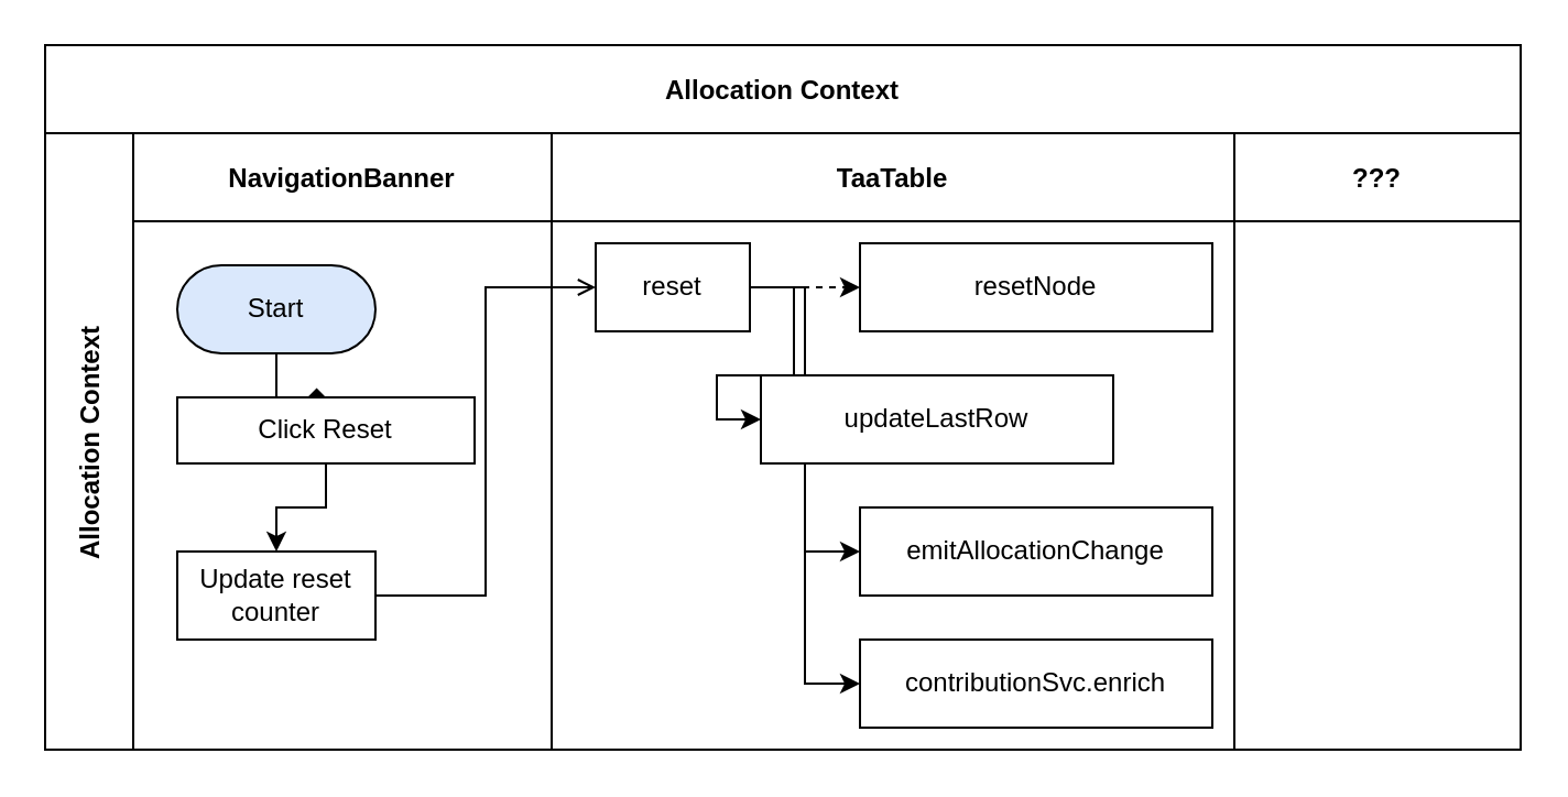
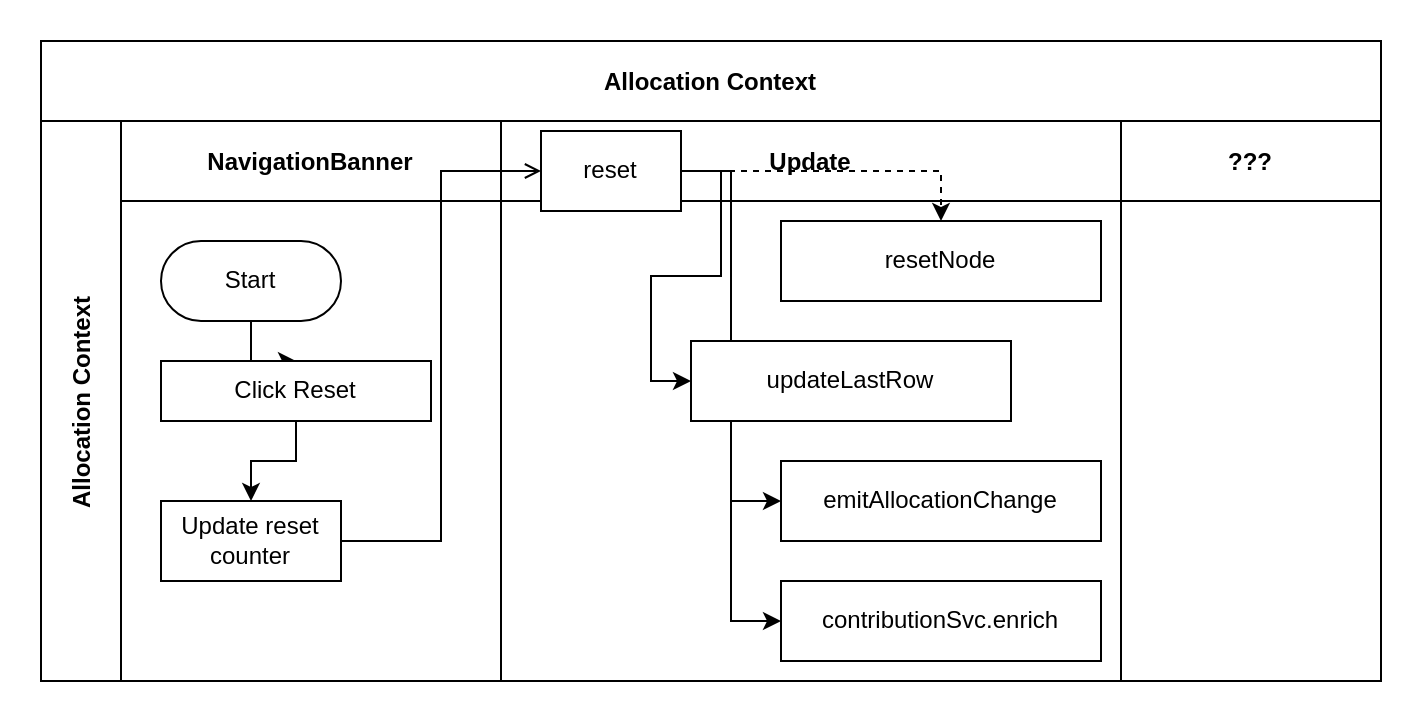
  <mxCell id="0" />
  <mxCell id="1" parent="0" />
  <mxCell id="2" value="Allocation Context" style="shape=table;childLayout=tableLayout;startSize=40;collapsible=0;recursiveResize=0;expand=0;fillColor=none;fontStyle=1;movable=1;resizable=1;rotatable=1;deletable=1;editable=1;locked=0;connectable=1;" parent="1" vertex="1"><mxGeometry x="20" y="20" width="670" height="320" as="geometry" /></mxCell>
  <mxCell id="3" value="Allocation Context" style="shape=tableRow;horizontal=0;swimlaneHead=0;swimlaneBody=0;top=0;left=0;bottom=0;right=0;fillColor=none;points=[[0,0.5],[1,0.5]];portConstraint=eastwest;startSize=40;collapsible=0;recursiveResize=0;expand=0;fontStyle=1;" parent="2" vertex="1"><mxGeometry y="40" width="670" height="280" as="geometry" /></mxCell>
  <mxCell id="4" value="NavigationBanner" style="swimlane;swimlaneHead=0;swimlaneBody=0;connectable=0;fillColor=none;startSize=40;collapsible=0;recursiveResize=0;expand=0;fontStyle=1;" parent="3" vertex="1"><mxGeometry x="40" width="190" height="280" as="geometry"><mxRectangle width="190" height="280" as="alternateBounds" /></mxGeometry></mxCell>
- <mxCell id="5" style="edgeStyle=orthogonalEdgeStyle;rounded=0;orthogonalLoop=1;jettySize=auto;html=1;endArrow=diamond;" parent="4" source="6" target="8" edge="1"><mxGeometry relative="1" as="geometry" /></mxCell>
- <mxCell id="6" value="Start" style="rounded=1;whiteSpace=wrap;html=1;arcSize=50;fillColor=#dae8fc;" parent="4" vertex="1"><mxGeometry x="20" y="60" width="90" height="40" as="geometry" /></mxCell>
+ <mxCell id="5" style="edgeStyle=orthogonalEdgeStyle;rounded=0;orthogonalLoop=1;jettySize=auto;html=1;" parent="4" source="6" target="8" edge="1"><mxGeometry relative="1" as="geometry" /></mxCell>
+ <mxCell id="6" value="Start" style="rounded=1;whiteSpace=wrap;html=1;arcSize=50;" parent="4" vertex="1"><mxGeometry x="20" y="60" width="90" height="40" as="geometry" /></mxCell>
  <mxCell id="7" value="" style="edgeStyle=orthogonalEdgeStyle;rounded=0;orthogonalLoop=1;jettySize=auto;html=1;" edge="1" parent="4" source="8" target="9"><mxGeometry relative="1" as="geometry" /></mxCell>
  <mxCell id="8" value="Click Reset" style="rounded=0;whiteSpace=wrap;html=1;" parent="4" vertex="1"><mxGeometry x="20" y="120" width="135" height="30" as="geometry" /></mxCell>
  <mxCell id="9" value="Update reset counter" style="rounded=0;whiteSpace=wrap;html=1;" parent="4" vertex="1"><mxGeometry x="20" y="190" width="90" height="40" as="geometry" /></mxCell>
- <mxCell id="10" value="TaaTable" style="swimlane;swimlaneHead=0;swimlaneBody=0;connectable=0;fillColor=none;startSize=40;collapsible=0;recursiveResize=0;expand=0;fontStyle=1;" parent="3" vertex="1"><mxGeometry x="230" width="310" height="280" as="geometry"><mxRectangle width="310" height="280" as="alternateBounds" /></mxGeometry></mxCell>
+ <mxCell id="10" value="Update" style="swimlane;swimlaneHead=0;swimlaneBody=0;connectable=0;fillColor=none;startSize=40;collapsible=0;recursiveResize=0;expand=0;fontStyle=1;" parent="3" vertex="1"><mxGeometry x="230" width="310" height="280" as="geometry"><mxRectangle width="310" height="280" as="alternateBounds" /></mxGeometry></mxCell>
  <mxCell id="11" value="" style="edgeStyle=orthogonalEdgeStyle;rounded=0;orthogonalLoop=1;jettySize=auto;html=1;dashed=1;" edge="1" parent="10" source="15" target="16"><mxGeometry relative="1" as="geometry" /></mxCell>
  <mxCell id="12" style="edgeStyle=orthogonalEdgeStyle;rounded=0;orthogonalLoop=1;jettySize=auto;html=1;exitX=1;exitY=0.5;exitDx=0;exitDy=0;entryX=0;entryY=0.5;entryDx=0;entryDy=0;" edge="1" parent="10" source="15" target="18"><mxGeometry relative="1" as="geometry" /></mxCell>
  <mxCell id="13" style="edgeStyle=orthogonalEdgeStyle;rounded=0;orthogonalLoop=1;jettySize=auto;html=1;entryX=0;entryY=0.5;entryDx=0;entryDy=0;" edge="1" parent="10" source="15" target="19"><mxGeometry relative="1" as="geometry" /></mxCell>
  <mxCell id="14" style="edgeStyle=orthogonalEdgeStyle;rounded=0;orthogonalLoop=1;jettySize=auto;html=1;entryX=0;entryY=0.5;entryDx=0;entryDy=0;" edge="1" parent="10" source="15" target="17"><mxGeometry relative="1" as="geometry" /></mxCell>
- <mxCell id="15" value="reset" style="whiteSpace=wrap;html=1;rounded=0;" vertex="1" parent="10"><mxGeometry x="20" y="50" width="70" height="40" as="geometry" /></mxCell>
+ <mxCell id="15" value="reset" style="whiteSpace=wrap;html=1;rounded=0;" vertex="1" parent="10"><mxGeometry x="20" y="5" width="70" height="40" as="geometry" /></mxCell>
  <mxCell id="16" value="resetNode" style="whiteSpace=wrap;html=1;rounded=0;" vertex="1" parent="10"><mxGeometry x="140" y="50" width="160" height="40" as="geometry" /></mxCell>
  <mxCell id="17" value="emitAllocationChange" style="whiteSpace=wrap;html=1;rounded=0;" vertex="1" parent="10"><mxGeometry x="140" y="170" width="160" height="40" as="geometry" /></mxCell>
  <mxCell id="18" value="contributionSvc.enrich" style="whiteSpace=wrap;html=1;rounded=0;" vertex="1" parent="10"><mxGeometry x="140" y="230" width="160" height="40" as="geometry" /></mxCell>
  <mxCell id="19" value="updateLastRow" style="whiteSpace=wrap;html=1;rounded=0;" vertex="1" parent="10"><mxGeometry x="95" y="110" width="160" height="40" as="geometry" /></mxCell>
  <mxCell id="20" value="???" style="swimlane;swimlaneHead=0;swimlaneBody=0;connectable=0;fillColor=none;startSize=40;collapsible=0;recursiveResize=0;expand=0;fontStyle=1;" parent="3" vertex="1"><mxGeometry x="540" width="130" height="280" as="geometry"><mxRectangle width="130" height="280" as="alternateBounds" /></mxGeometry></mxCell>
  <mxCell id="21" style="edgeStyle=orthogonalEdgeStyle;rounded=0;orthogonalLoop=1;jettySize=auto;html=1;" parent="20" edge="1"><mxGeometry relative="1" as="geometry"><mxPoint x="65.026" y="100" as="sourcePoint" /></mxGeometry></mxCell>
  <mxCell id="22" style="edgeStyle=orthogonalEdgeStyle;rounded=0;orthogonalLoop=1;jettySize=auto;html=1;entryX=0;entryY=0.5;entryDx=0;entryDy=0;endArrow=open;" edge="1" parent="3" source="9" target="15"><mxGeometry relative="1" as="geometry" /></mxCell>
